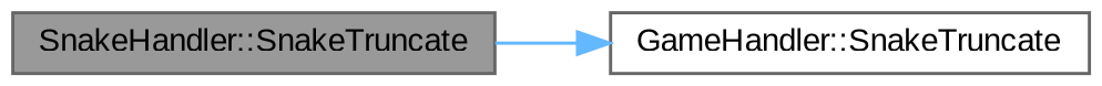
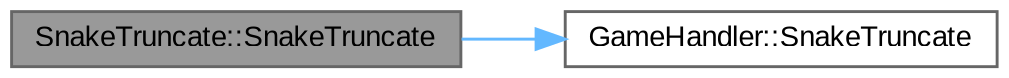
  digraph {
    rankdir=LR
    fontname="Liberation Sans"
    node [fontname="Liberation Sans" fontsize=10 shape=box style=filled]
-   n1 [color=gray40 fillcolor=grey60 fontcolor=black height=0.2 label="SnakeHandler::SnakeTruncate" width=0.4]
+   n1 [color=gray40 fillcolor=grey60 fontcolor=black height=0.2 label="SnakeTruncate::SnakeTruncate" width=0.4]
    n2 [color=grey40 fillcolor=white height=0.2 label="GameHandler::SnakeTruncate" width=0.4]
    n1 -> n2 [color=steelblue1 fontname="Liberation Sans" fontsize=10 labelfontname=Helvetica labelfontsize=10 style=solid]
  }
